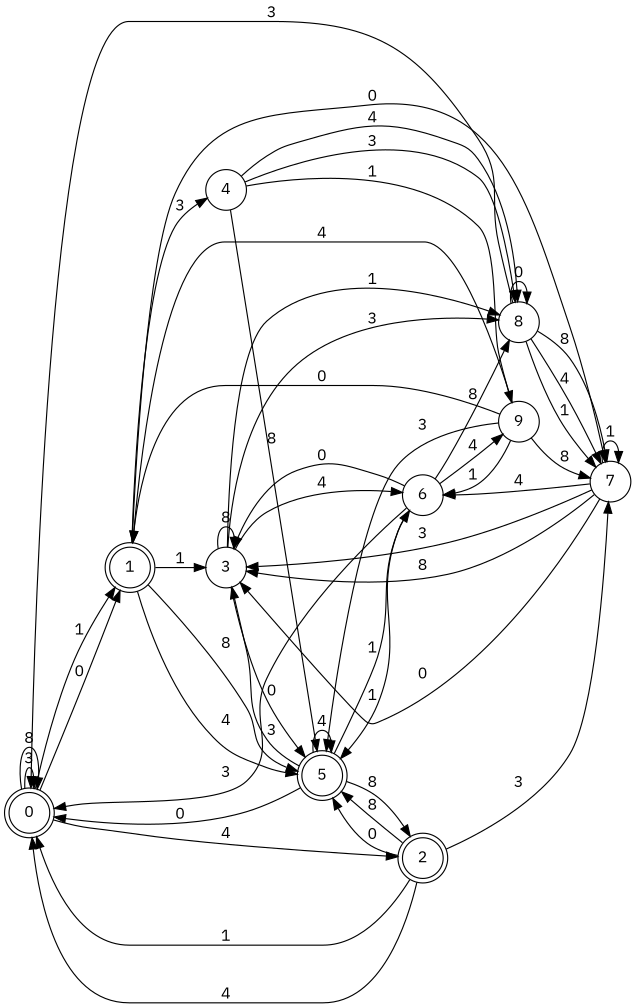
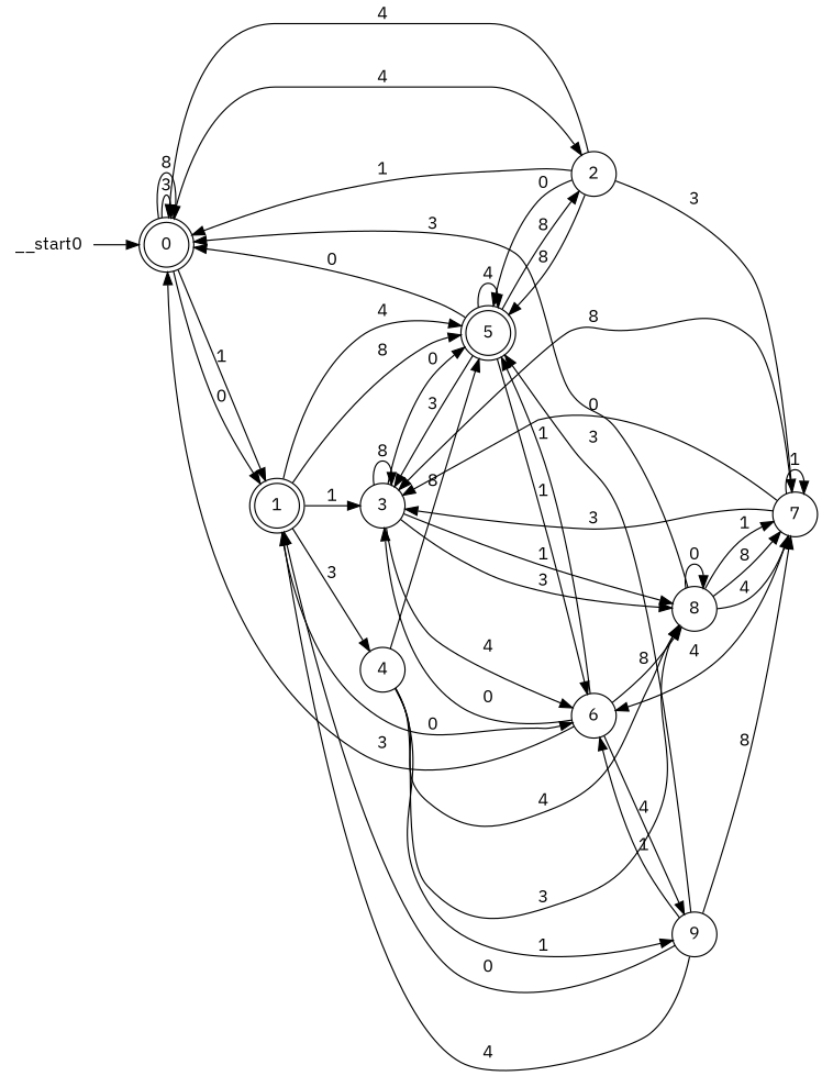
  digraph {
    fontname="IBM Plex Sans"
    rankdir=LR
    node [fontname="IBM Plex Sans" shape=circle]
    edge [fontname="IBM Plex Sans"]
    n1 [label=0 shape=doublecircle]
    n2 [label=1 shape=doublecircle]
-   n3 [label=2 shape=doublecircle]
+   n3 [label=2]
    n4 [label=3]
    n5 [label=4]
    n6 [label=5 shape=doublecircle]
    n7 [label=6]
    n8 [label=7]
    n9 [label=8]
    n10 [label=9]
+   __start0 [height=0 shape=none width=0]
    n1 -> n1 [label=3]
    n1 -> n1 [label=8]
    n1 -> n2 [label=1]
    n1 -> n2 [label=0]
    n1 -> n3 [label=4]
    n2 -> n4 [label=1]
    n2 -> n5 [label=3]
    n2 -> n6 [label=8]
    n2 -> n6 [label=4]
-   n2 -> n8 [label=0]
+   n2 -> n7 [label=0]
    n3 -> n1 [label=1]
    n3 -> n1 [label=4]
    n3 -> n6 [label=8]
    n3 -> n6 [label=0]
    n3 -> n8 [label=3]
    n4 -> n4 [label=8]
    n4 -> n6 [label=0]
    n4 -> n7 [label=4]
    n4 -> n9 [label=1]
    n4 -> n9 [label=3]
    n5 -> n6 [label=8]
    n5 -> n9 [label=3]
    n5 -> n9 [label=4]
    n5 -> n10 [label=1]
    n6 -> n1 [label=0]
    n6 -> n3 [label=8]
    n6 -> n4 [label=3]
    n6 -> n6 [label=4]
    n6 -> n7 [label=1]
    n7 -> n1 [label=3]
    n7 -> n4 [label=0]
    n7 -> n6 [label=1]
    n7 -> n9 [label=8]
    n7 -> n10 [label=4]
    n8 -> n4 [label=3]
    n8 -> n4 [label=8]
    n8 -> n4 [label=0]
    n8 -> n7 [label=4]
    n8 -> n8 [label=1]
    n9 -> n1 [label=3]
    n9 -> n8 [label=1]
    n9 -> n8 [label=8]
    n9 -> n8 [label=4]
    n9 -> n9 [label=0]
    n10 -> n2 [label=4]
    n10 -> n2 [label=0]
    n10 -> n6 [label=3]
    n10 -> n7 [label=1]
    n10 -> n8 [label=8]
+   __start0 -> n1
  }
